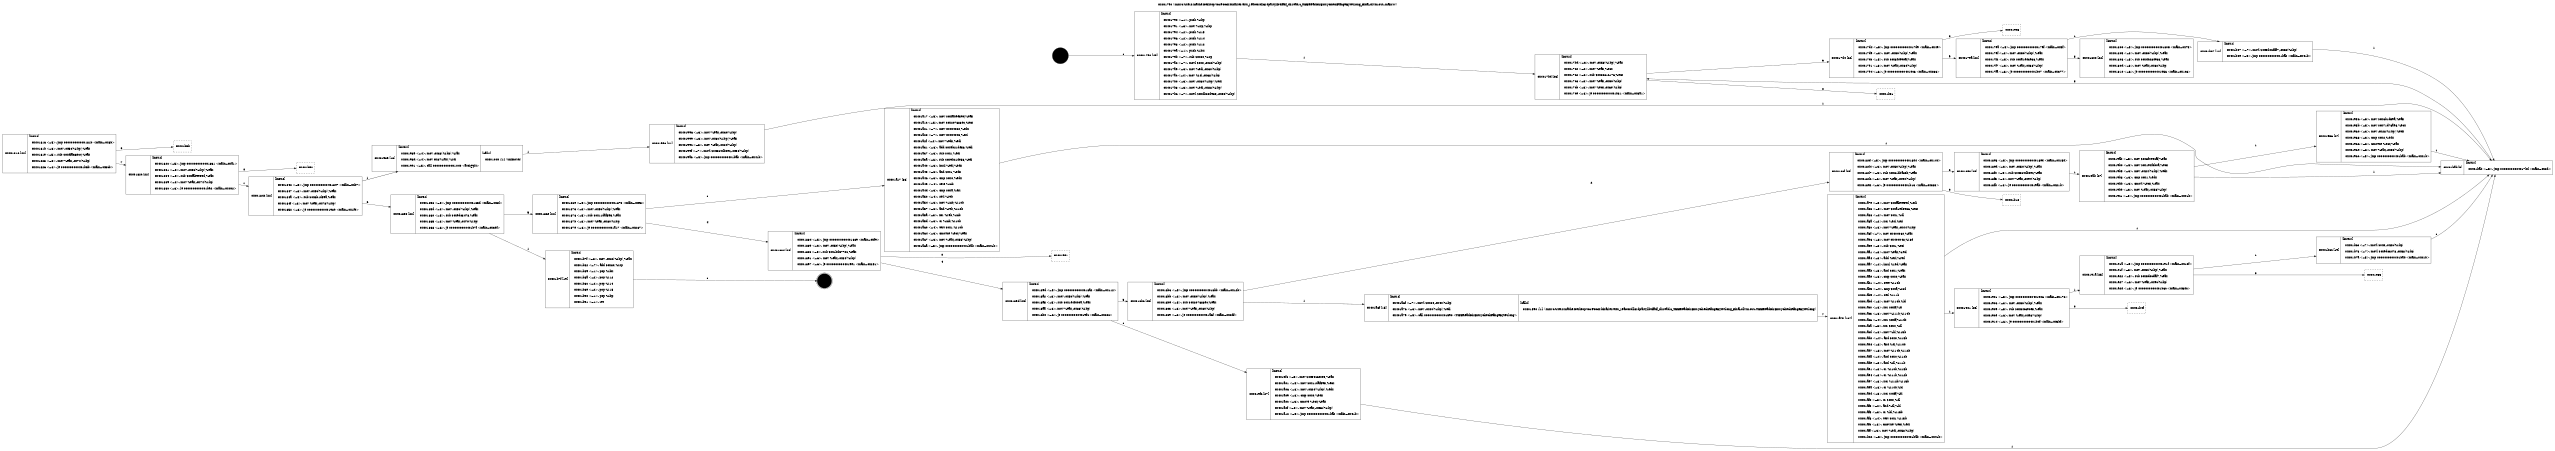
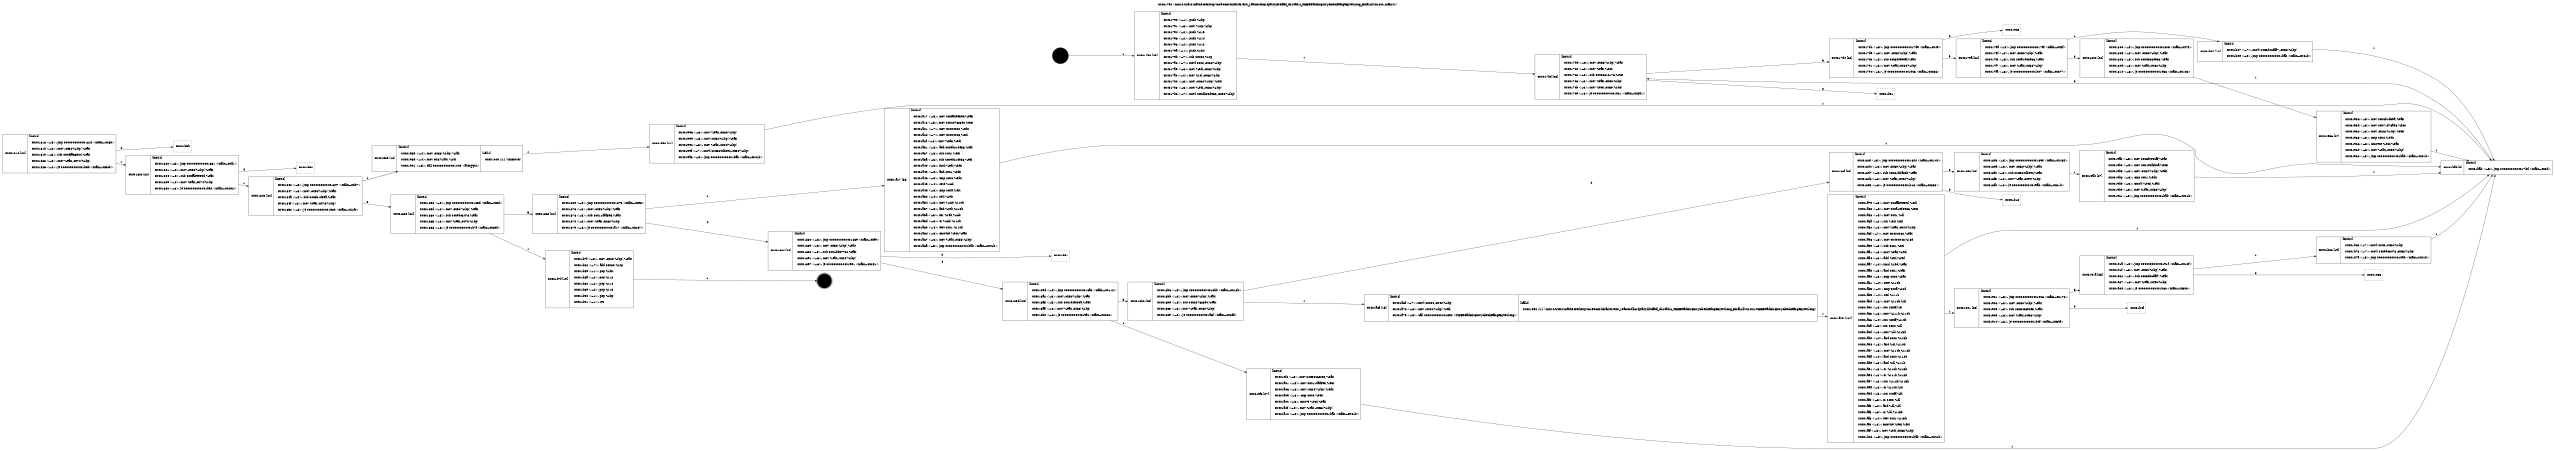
  digraph {
    label="0x401790 (/mnt/c/Users/mathe/Desktop/tcc/POCII/binaries/extr_reactosdll3rdpartylibtifftif_dirread.c_TIFFReadDirEntryCheckRangeByteSlong_Final-ollvm.out::main(0))"
    labelloc=t
    rankdir=LR
    node [shape=record]
    Entry [fillcolor=black height=0.3 shape=circle style=filled width=0.3]
    n2 [label="{\n     0x401790 [45]\l\n     | [instrs]\l\n     &nbsp;&nbsp;0x401790 \<+1\>: push %rbp\l\n     &nbsp;&nbsp;0x401791 \<+3\>: mov %rsp,%rbp\l\n     &nbsp;&nbsp;0x401794 \<+2\>: push %r15\l\n     &nbsp;&nbsp;0x401796 \<+2\>: push %r14\l\n     &nbsp;&nbsp;0x401798 \<+2\>: push %r12\l\n     &nbsp;&nbsp;0x40179a \<+1\>: push %rbx\l\n     &nbsp;&nbsp;0x40179b \<+7\>: sub $0x80,%rsp\l\n     &nbsp;&nbsp;0x4017a2 \<+7\>: movl $0x0,-0x2c(%rbp)\l\n     &nbsp;&nbsp;0x4017a9 \<+3\>: mov %edi,-0x30(%rbp)\l\n     &nbsp;&nbsp;0x4017ac \<+4\>: mov %rsi,-0x38(%rbp)\l\n     &nbsp;&nbsp;0x4017b0 \<+3\>: mov -0x30(%rbp),%edi\l\n     &nbsp;&nbsp;0x4017b3 \<+3\>: mov %edi,-0x28(%rbp)\l\n     &nbsp;&nbsp;0x4017b6 \<+7\>: movl $0xdb28d933,-0x58(%rbp)\l\n  }"]
    n3 [label="{\n     0x4017bd [23]\l\n     | [instrs]\l\n     &nbsp;&nbsp;0x4017bd \<+3\>: mov -0x58(%rbp),%eax\l\n     &nbsp;&nbsp;0x4017c0 \<+2\>: mov %eax,%ecx\l\n     &nbsp;&nbsp;0x4017c2 \<+6\>: sub $0x8661c176,%ecx\l\n     &nbsp;&nbsp;0x4017c8 \<+3\>: mov %eax,-0x5c(%rbp)\l\n     &nbsp;&nbsp;0x4017cb \<+3\>: mov %ecx,-0x60(%rbp)\l\n     &nbsp;&nbsp;0x4017ce \<+6\>: je 0000000000401b31 \<main+0x3a1\>\l\n  }"]
    n4 [label="{\n     0x401b31\l\n  }" style=dashed]
    n5 [label="{\n     0x4017d4 [22]\l\n     | [instrs]\l\n     &nbsp;&nbsp;0x4017d4 \<+5\>: jmp 00000000004017d9 \<main+0x49\>\l\n     &nbsp;&nbsp;0x4017d9 \<+3\>: mov -0x5c(%rbp),%eax\l\n     &nbsp;&nbsp;0x4017dc \<+5\>: sub $0x8f499caf,%eax\l\n     &nbsp;&nbsp;0x4017e1 \<+3\>: mov %eax,-0x64(%rbp)\l\n     &nbsp;&nbsp;0x4017e4 \<+6\>: je 00000000004019c6 \<main+0x236\>\l\n  }"]
    n6 [label="{\n     0x4019c6\l\n  }" style=dashed]
    n7 [label="{\n     0x4017ea [22]\l\n     | [instrs]\l\n     &nbsp;&nbsp;0x4017ea \<+5\>: jmp 00000000004017ef \<main+0x5f\>\l\n     &nbsp;&nbsp;0x4017ef \<+3\>: mov -0x5c(%rbp),%eax\l\n     &nbsp;&nbsp;0x4017f2 \<+5\>: sub $0xa1ed3936,%eax\l\n     &nbsp;&nbsp;0x4017f7 \<+3\>: mov %eax,-0x68(%rbp)\l\n     &nbsp;&nbsp;0x4017fa \<+6\>: je 0000000000401b07 \<main+0x377\>\l\n  }"]
    n8 [label="{\n     0x401b07 [12]\l\n     | [instrs]\l\n     &nbsp;&nbsp;0x401b07 \<+7\>: movl $0x5d0cdaf7,-0x58(%rbp)\l\n     &nbsp;&nbsp;0x401b0e \<+5\>: jmp 0000000000401bab \<main+0x41b\>\l\n  }"]
    n9 [label="{\n     0x401800 [22]\l\n     | [instrs]\l\n     &nbsp;&nbsp;0x401800 \<+5\>: jmp 0000000000401805 \<main+0x75\>\l\n     &nbsp;&nbsp;0x401805 \<+3\>: mov -0x5c(%rbp),%eax\l\n     &nbsp;&nbsp;0x401808 \<+5\>: sub $0xdb28d933,%eax\l\n     &nbsp;&nbsp;0x40180d \<+3\>: mov %eax,-0x6c(%rbp)\l\n     &nbsp;&nbsp;0x401810 \<+6\>: je 0000000000401956 \<main+0x1c6\>\l\n  }"]
    Exit [fillcolor=black height=0.3 peripheries=2 shape=circle style=filled width=0.3]
    n11 [label="{\n     0x401bab [5]\l\n     | [instrs]\l\n     &nbsp;&nbsp;0x401bab \<+5\>: jmp 00000000004017bd \<main+0x2d\>\l\n  }"]
    n12 [label="{\n     0x401956 [27]\l\n     | [instrs]\l\n     &nbsp;&nbsp;0x401956 \<+5\>: mov $0x6b1d59a,%eax\l\n     &nbsp;&nbsp;0x40195b \<+5\>: mov $0x71d76a98,%ecx\l\n     &nbsp;&nbsp;0x401960 \<+3\>: mov -0x28(%rbp),%edx\l\n     &nbsp;&nbsp;0x401963 \<+3\>: cmp $0x2,%edx\l\n     &nbsp;&nbsp;0x401966 \<+3\>: cmovne %ecx,%eax\l\n     &nbsp;&nbsp;0x401969 \<+3\>: mov %eax,-0x58(%rbp)\l\n     &nbsp;&nbsp;0x40196c \<+5\>: jmp 0000000000401bab \<main+0x41b\>\l\n  }"]
    n13 [label="{\n     0x401933\l\n  }" style=dashed]
    n14 [label="{\n     0x401816 [22]\l\n     | [instrs]\l\n     &nbsp;&nbsp;0x401816 \<+5\>: jmp 000000000040181b \<main+0x8b\>\l\n     &nbsp;&nbsp;0x40181b \<+3\>: mov -0x5c(%rbp),%eax\l\n     &nbsp;&nbsp;0x40181e \<+5\>: sub $0xdfa369c4,%eax\l\n     &nbsp;&nbsp;0x401823 \<+3\>: mov %eax,-0x70(%rbp)\l\n     &nbsp;&nbsp;0x401826 \<+6\>: je 0000000000401b5b \<main+0x3cb\>\l\n  }"]
    n15 [label="{\n     0x401b5b\l\n  }" style=dashed]
    n16 [label="{\n     0x40182c [22]\l\n     | [instrs]\l\n     &nbsp;&nbsp;0x40182c \<+5\>: jmp 0000000000401831 \<main+0xa1\>\l\n     &nbsp;&nbsp;0x401831 \<+3\>: mov -0x5c(%rbp),%eax\l\n     &nbsp;&nbsp;0x401834 \<+5\>: sub $0xfab9e59d,%eax\l\n     &nbsp;&nbsp;0x401839 \<+3\>: mov %eax,-0x74(%rbp)\l\n     &nbsp;&nbsp;0x40183c \<+6\>: je 0000000000401b92 \<main+0x402\>\l\n  }"]
    n17 [label="{\n     0x401b6c [19]\l\n     | [instrs]\l\n     &nbsp;&nbsp;0x401b6c \<+7\>: movl $0x0,-0x2c(%rbp)\l\n     &nbsp;&nbsp;0x401b73 \<+7\>: movl $0x9dc3478,-0x58(%rbp)\l\n     &nbsp;&nbsp;0x401b7a \<+5\>: jmp 0000000000401bab \<main+0x41b\>\l\n  }"]
    n18 [label="{\n     0x401b92\l\n  }" style=dashed]
    n19 [label="{\n     0x401842 [22]\l\n     | [instrs]\l\n     &nbsp;&nbsp;0x401842 \<+5\>: jmp 0000000000401847 \<main+0xb7\>\l\n     &nbsp;&nbsp;0x401847 \<+3\>: mov -0x5c(%rbp),%eax\l\n     &nbsp;&nbsp;0x40184a \<+5\>: sub $0x6b1d59a,%eax\l\n     &nbsp;&nbsp;0x40184f \<+3\>: mov %eax,-0x78(%rbp)\l\n     &nbsp;&nbsp;0x401852 \<+6\>: je 0000000000401989 \<main+0x1f9\>\l\n  }"]
    n20 [label="{\n     0x40191a [25]\l\n     | [instrs]\l\n     &nbsp;&nbsp;0x40191a \<+5\>: jmp 000000000040191f \<main+0x18f\>\l\n     &nbsp;&nbsp;0x40191f \<+3\>: mov -0x5c(%rbp),%eax\l\n     &nbsp;&nbsp;0x401922 \<+5\>: sub $0x5d0cdaf7,%eax\l\n     &nbsp;&nbsp;0x401927 \<+6\>: mov %eax,-0x9c(%rbp)\l\n     &nbsp;&nbsp;0x40192d \<+6\>: je 0000000000401b6c \<main+0x3dc\>\l\n  }"]
    n21 [label="{\n     0x401989 [13]\l\n     | [instrs]\l\n     &nbsp;&nbsp;0x401989 \<+4\>: mov -0x38(%rbp),%rax\l\n     &nbsp;&nbsp;0x40198d \<+4\>: mov 0x8(%rax),%rdi\l\n     &nbsp;&nbsp;0x401991 \<+5\>: call 0000000000401040 \<atoi@plt\>\l\n     | [calls]\l\n     &nbsp;&nbsp;0x401040 \{1\} (unknown)\l\n  }"]
    n22 [label="{\n     0x401858 [22]\l\n     | [instrs]\l\n     &nbsp;&nbsp;0x401858 \<+5\>: jmp 000000000040185d \<main+0xcd\>\l\n     &nbsp;&nbsp;0x40185d \<+3\>: mov -0x5c(%rbp),%eax\l\n     &nbsp;&nbsp;0x401860 \<+5\>: sub $0x9dc3478,%eax\l\n     &nbsp;&nbsp;0x401865 \<+3\>: mov %eax,-0x7c(%rbp)\l\n     &nbsp;&nbsp;0x401868 \<+6\>: je 0000000000401b7f \<main+0x3ef\>\l\n  }"]
    n23 [label="{\n     0x401b4f\l\n  }" style=dashed]
    n24 [label="{\n     0x401996 [21]\l\n     | [instrs]\l\n     &nbsp;&nbsp;0x401996 \<+3\>: mov %eax,-0x3c(%rbp)\l\n     &nbsp;&nbsp;0x401999 \<+3\>: mov -0x3c(%rbp),%eax\l\n     &nbsp;&nbsp;0x40199c \<+3\>: mov %eax,-0x24(%rbp)\l\n     &nbsp;&nbsp;0x40199f \<+7\>: movl $0x364db0ec,-0x58(%rbp)\l\n     &nbsp;&nbsp;0x4019a6 \<+5\>: jmp 0000000000401bab \<main+0x41b\>\l\n  }"]
    n25 [label="{\n     0x401b7f [19]\l\n     | [instrs]\l\n     &nbsp;&nbsp;0x401b7f \<+3\>: mov -0x2c(%rbp),%eax\l\n     &nbsp;&nbsp;0x401b82 \<+7\>: add $0x80,%rsp\l\n     &nbsp;&nbsp;0x401b89 \<+1\>: pop %rbx\l\n     &nbsp;&nbsp;0x401b8a \<+2\>: pop %r12\l\n     &nbsp;&nbsp;0x401b8c \<+2\>: pop %r14\l\n     &nbsp;&nbsp;0x401b8e \<+2\>: pop %r15\l\n     &nbsp;&nbsp;0x401b90 \<+1\>: pop %rbp\l\n     &nbsp;&nbsp;0x401b91 \<+1\>: ret\l\n  }"]
    n26 [label="{\n     0x40186e [22]\l\n     | [instrs]\l\n     &nbsp;&nbsp;0x40186e \<+5\>: jmp 0000000000401873 \<main+0xe3\>\l\n     &nbsp;&nbsp;0x401873 \<+3\>: mov -0x5c(%rbp),%eax\l\n     &nbsp;&nbsp;0x401876 \<+5\>: sub $0x11daf595,%eax\l\n     &nbsp;&nbsp;0x40187b \<+3\>: mov %eax,-0x80(%rbp)\l\n     &nbsp;&nbsp;0x40187e \<+6\>: je 0000000000401a17 \<main+0x287\>\l\n  }"]
    n27 [label="{\n     0x401a7e [137]\l\n     | [instrs]\l\n     &nbsp;&nbsp;0x401a7e \<+5\>: mov $0xfab9e59d,%edi\l\n     &nbsp;&nbsp;0x401a83 \<+5\>: mov $0xa1ed3936,%ecx\l\n     &nbsp;&nbsp;0x401a88 \<+2\>: mov $0x1,%dl\l\n     &nbsp;&nbsp;0x401a8a \<+2\>: xor %esi,%esi\l\n     &nbsp;&nbsp;0x401a8c \<+3\>: mov %eax,-0x44(%rbp)\l\n     &nbsp;&nbsp;0x401a8f \<+7\>: mov 0x404060,%eax\l\n     &nbsp;&nbsp;0x401a96 \<+8\>: mov 0x404048,%r8d\l\n     &nbsp;&nbsp;0x401a9e \<+3\>: sub $0x1,%esi\l\n     &nbsp;&nbsp;0x401aa1 \<+3\>: mov %eax,%r9d\l\n     &nbsp;&nbsp;0x401aa4 \<+3\>: add %esi,%r9d\l\n     &nbsp;&nbsp;0x401aa7 \<+4\>: imul %r9d,%eax\l\n     &nbsp;&nbsp;0x401aab \<+3\>: and $0x1,%eax\l\n     &nbsp;&nbsp;0x401aae \<+3\>: cmp $0x0,%eax\l\n     &nbsp;&nbsp;0x401ab1 \<+4\>: sete %r10b\l\n     &nbsp;&nbsp;0x401ab5 \<+4\>: cmp $0xa,%r8d\l\n     &nbsp;&nbsp;0x401ab9 \<+4\>: setl %r11b\l\n     &nbsp;&nbsp;0x401abd \<+3\>: mov %r10b,%bl\l\n     &nbsp;&nbsp;0x401ac0 \<+3\>: xor $0xff,%bl\l\n     &nbsp;&nbsp;0x401ac3 \<+3\>: mov %r11b,%r14b\l\n     &nbsp;&nbsp;0x401ac6 \<+4\>: xor $0xff,%r14b\l\n     &nbsp;&nbsp;0x401aca \<+3\>: xor $0x0,%dl\l\n     &nbsp;&nbsp;0x401acd \<+3\>: mov %bl,%r15b\l\n     &nbsp;&nbsp;0x401ad0 \<+4\>: and $0x0,%r15b\l\n     &nbsp;&nbsp;0x401ad4 \<+3\>: and %dl,%r10b\l\n     &nbsp;&nbsp;0x401ad7 \<+3\>: mov %r14b,%r12b\l\n     &nbsp;&nbsp;0x401ada \<+4\>: and $0x0,%r12b\l\n     &nbsp;&nbsp;0x401ade \<+3\>: and %dl,%r11b\l\n     &nbsp;&nbsp;0x401ae1 \<+3\>: or %r10b,%r15b\l\n     &nbsp;&nbsp;0x401ae4 \<+3\>: or %r11b,%r12b\l\n     &nbsp;&nbsp;0x401ae7 \<+3\>: xor %r12b,%r15b\l\n     &nbsp;&nbsp;0x401aea \<+3\>: or %r14b,%bl\l\n     &nbsp;&nbsp;0x401aed \<+3\>: xor $0xff,%bl\l\n     &nbsp;&nbsp;0x401af0 \<+3\>: or $0x0,%dl\l\n     &nbsp;&nbsp;0x401af3 \<+2\>: and %dl,%bl\l\n     &nbsp;&nbsp;0x401af5 \<+3\>: or %bl,%r15b\l\n     &nbsp;&nbsp;0x401af8 \<+4\>: test $0x1,%r15b\l\n     &nbsp;&nbsp;0x401afc \<+3\>: cmovne %ecx,%edi\l\n     &nbsp;&nbsp;0x401aff \<+3\>: mov %edi,-0x58(%rbp)\l\n     &nbsp;&nbsp;0x401b02 \<+5\>: jmp 0000000000401bab \<main+0x41b\>\l\n  }"]
    n28 [label="{\n     0x401901 [25]\l\n     | [instrs]\l\n     &nbsp;&nbsp;0x401901 \<+5\>: jmp 0000000000401906 \<main+0x176\>\l\n     &nbsp;&nbsp;0x401906 \<+3\>: mov -0x5c(%rbp),%eax\l\n     &nbsp;&nbsp;0x401909 \<+5\>: sub $0x54c6e0e5,%eax\l\n     &nbsp;&nbsp;0x40190e \<+6\>: mov %eax,-0x98(%rbp)\l\n     &nbsp;&nbsp;0x401914 \<+6\>: je 0000000000401b4f \<main+0x3bf\>\l\n  }"]
    n29 [label="{\n     0x401a17 [88]\l\n     | [instrs]\l\n     &nbsp;&nbsp;0x401a17 \<+5\>: mov $0xfab9e59d,%eax\l\n     &nbsp;&nbsp;0x401a1c \<+5\>: mov $0x207688ec,%ecx\l\n     &nbsp;&nbsp;0x401a21 \<+7\>: mov 0x404060,%edx\l\n     &nbsp;&nbsp;0x401a28 \<+7\>: mov 0x404048,%esi\l\n     &nbsp;&nbsp;0x401a2f \<+2\>: mov %edx,%edi\l\n     &nbsp;&nbsp;0x401a31 \<+6\>: add $0x9b21de56,%edi\l\n     &nbsp;&nbsp;0x401a37 \<+3\>: sub $0x1,%edi\l\n     &nbsp;&nbsp;0x401a3a \<+6\>: sub $0x9b21de56,%edi\l\n     &nbsp;&nbsp;0x401a40 \<+3\>: imul %edi,%edx\l\n     &nbsp;&nbsp;0x401a43 \<+3\>: and $0x1,%edx\l\n     &nbsp;&nbsp;0x401a46 \<+3\>: cmp $0x0,%edx\l\n     &nbsp;&nbsp;0x401a49 \<+4\>: sete %r8b\l\n     &nbsp;&nbsp;0x401a4d \<+3\>: cmp $0xa,%esi\l\n     &nbsp;&nbsp;0x401a50 \<+4\>: setl %r9b\l\n     &nbsp;&nbsp;0x401a54 \<+3\>: mov %r8b,%r10b\l\n     &nbsp;&nbsp;0x401a57 \<+3\>: and %r9b,%r10b\l\n     &nbsp;&nbsp;0x401a5a \<+3\>: xor %r9b,%r8b\l\n     &nbsp;&nbsp;0x401a5d \<+3\>: or %r8b,%r10b\l\n     &nbsp;&nbsp;0x401a60 \<+4\>: test $0x1,%r10b\l\n     &nbsp;&nbsp;0x401a64 \<+3\>: cmovne %ecx,%eax\l\n     &nbsp;&nbsp;0x401a67 \<+3\>: mov %eax,-0x58(%rbp)\l\n     &nbsp;&nbsp;0x401a6a \<+5\>: jmp 0000000000401bab \<main+0x41b\>\l\n  }"]
    n30 [label="{\n     0x401884 [25]\l\n     | [instrs]\l\n     &nbsp;&nbsp;0x401884 \<+5\>: jmp 0000000000401889 \<main+0xf9\>\l\n     &nbsp;&nbsp;0x401889 \<+3\>: mov -0x5c(%rbp),%eax\l\n     &nbsp;&nbsp;0x40188c \<+5\>: sub $0x1bd5772c,%eax\l\n     &nbsp;&nbsp;0x401891 \<+6\>: mov %eax,-0x84(%rbp)\l\n     &nbsp;&nbsp;0x401897 \<+6\>: je 00000000004019e1 \<main+0x251\>\l\n  }"]
    n31 [label="{\n     0x4019e1\l\n  }" style=dashed]
    n32 [label="{\n     0x40189d [25]\l\n     | [instrs]\l\n     &nbsp;&nbsp;0x40189d \<+5\>: jmp 00000000004018a2 \<main+0x112\>\l\n     &nbsp;&nbsp;0x4018a2 \<+3\>: mov -0x5c(%rbp),%eax\l\n     &nbsp;&nbsp;0x4018a5 \<+5\>: sub $0x1e4f0b0a,%eax\l\n     &nbsp;&nbsp;0x4018aa \<+6\>: mov %eax,-0x88(%rbp)\l\n     &nbsp;&nbsp;0x4018b0 \<+6\>: je 00000000004019fc \<main+0x26c\>\l\n  }"]
    n33 [label="{\n     0x4019ab [27]\l\n     | [instrs]\l\n     &nbsp;&nbsp;0x4019ab \<+5\>: mov $0x8f499caf,%eax\l\n     &nbsp;&nbsp;0x4019b0 \<+5\>: mov $0x1e4f0b0a,%ecx\l\n     &nbsp;&nbsp;0x4019b5 \<+3\>: mov -0x24(%rbp),%edx\l\n     &nbsp;&nbsp;0x4019b8 \<+3\>: cmp $0x1,%edx\l\n     &nbsp;&nbsp;0x4019bb \<+3\>: cmovl %ecx,%eax\l\n     &nbsp;&nbsp;0x4019be \<+3\>: mov %eax,-0x58(%rbp)\l\n     &nbsp;&nbsp;0x4019c1 \<+5\>: jmp 0000000000401bab \<main+0x41b\>\l\n  }"]
    n34 [label="{\n     0x4019fc [27]\l\n     | [instrs]\l\n     &nbsp;&nbsp;0x4019fc \<+5\>: mov $0x54c6e0e5,%eax\l\n     &nbsp;&nbsp;0x401a01 \<+5\>: mov $0x11daf595,%ecx\l\n     &nbsp;&nbsp;0x401a06 \<+3\>: mov -0x24(%rbp),%edx\l\n     &nbsp;&nbsp;0x401a09 \<+3\>: cmp $0x0,%edx\l\n     &nbsp;&nbsp;0x401a0c \<+3\>: cmove %ecx,%eax\l\n     &nbsp;&nbsp;0x401a0f \<+3\>: mov %eax,-0x58(%rbp)\l\n     &nbsp;&nbsp;0x401a12 \<+5\>: jmp 0000000000401bab \<main+0x41b\>\l\n  }"]
    n35 [label="{\n     0x4018b6 [25]\l\n     | [instrs]\l\n     &nbsp;&nbsp;0x4018b6 \<+5\>: jmp 00000000004018bb \<main+0x12b\>\l\n     &nbsp;&nbsp;0x4018bb \<+3\>: mov -0x5c(%rbp),%eax\l\n     &nbsp;&nbsp;0x4018be \<+5\>: sub $0x207688ec,%eax\l\n     &nbsp;&nbsp;0x4018c3 \<+6\>: mov %eax,-0x8c(%rbp)\l\n     &nbsp;&nbsp;0x4018c9 \<+6\>: je 0000000000401a6f \<main+0x2df\>\l\n  }"]
    n36 [label="{\n     0x4018e8 [25]\l\n     | [instrs]\l\n     &nbsp;&nbsp;0x4018e8 \<+5\>: jmp 00000000004018ed \<main+0x15d\>\l\n     &nbsp;&nbsp;0x4018ed \<+3\>: mov -0x5c(%rbp),%eax\l\n     &nbsp;&nbsp;0x4018f0 \<+5\>: sub $0x364db0ec,%eax\l\n     &nbsp;&nbsp;0x4018f5 \<+6\>: mov %eax,-0x94(%rbp)\l\n     &nbsp;&nbsp;0x4018fb \<+6\>: je 00000000004019ab \<main+0x21b\>\l\n  }"]
    n37 [label="{\n     0x4018cf [25]\l\n     | [instrs]\l\n     &nbsp;&nbsp;0x4018cf \<+5\>: jmp 00000000004018d4 \<main+0x144\>\l\n     &nbsp;&nbsp;0x4018d4 \<+3\>: mov -0x5c(%rbp),%eax\l\n     &nbsp;&nbsp;0x4018d7 \<+5\>: sub $0x31bba83b,%eax\l\n     &nbsp;&nbsp;0x4018dc \<+6\>: mov %eax,-0x90(%rbp)\l\n     &nbsp;&nbsp;0x4018e2 \<+6\>: je 0000000000401b13 \<main+0x383\>\l\n  }"]
    n38 [label="{\n     0x401a6f [15]\l\n     | [instrs]\l\n     &nbsp;&nbsp;0x401a6f \<+7\>: movl $0x64,-0x40(%rbp)\l\n     &nbsp;&nbsp;0x401a76 \<+3\>: mov -0x40(%rbp),%edi\l\n     &nbsp;&nbsp;0x401a79 \<+5\>: call 0000000000401590 \<TIFFReadDirEntryCheckRangeByteSlong\>\l\n     | [calls]\l\n     &nbsp;&nbsp;0x401590 \{1\} (/mnt/c/Users/mathe/Desktop/tcc/POCII/binaries/extr_reactosdll3rdpartylibtifftif_dirread.c_TIFFReadDirEntryCheckRangeByteSlong_Final-ollvm.out::TIFFReadDirEntryCheckRangeByteSlong)\l\n  }"]
    n39 [label="{\n     0x401b13\l\n  }" style=dashed]
    Entry -> n2 [label=" 1"]
    n2 -> n3 [label=" 1"]
    n3 -> n4 [label=" 0"]
    n3 -> n5 [label=" 9"]
    n5 -> n6 [label=" 0"]
    n5 -> n7 [label=" 9"]
    n7 -> n8 [label=" 1"]
    n7 -> n9 [label=" 8"]
    n8 -> n11 [label=" 1"]
-   n33 -> n12 [label=" 1"]
+   n9 -> n12 [label=" 1"]
    n11 -> n3 [label=" 8"]
    n12 -> n11 [label=" 1"]
    n14 -> n15 [label=" 0"]
    n14 -> n16 [label=" 7"]
    n16 -> n18 [label=" 0"]
    n16 -> n19 [label=" 7"]
    n17 -> n11 [label=" 1"]
    n19 -> n21 [label=" 1"]
    n19 -> n22 [label=" 6"]
    n20 -> n13 [label=" 0"]
    n20 -> n17 [label=" 1"]
    n21 -> n24 [label=" 1"]
    n22 -> n25 [label=" 1"]
    n22 -> n26 [label=" 5"]
    n24 -> n11 [label=" 1"]
    n25 -> Exit [label=" 1"]
    n26 -> n29 [label=" 1"]
    n26 -> n30 [label=" 4"]
    n27 -> n11 [label=" 1"]
    n27 -> n28 [label=" 1"]
-   n28 -> n20 [label=" 1"]
+   n28 -> n20 [label=" 6"]
    n28 -> n23 [label=" 0"]
    n29 -> n11 [label=" 1"]
    n30 -> n31 [label=" 0"]
    n30 -> n32 [label=" 4"]
    n32 -> n34 [label=" 1"]
    n32 -> n35 [label=" 3"]
    n33 -> n11 [label=" 1"]
    n34 -> n11 [label=" 1"]
    n35 -> n37 [label=" 2"]
    n35 -> n38 [label=" 1"]
    n36 -> n33 [label=" 1"]
    n37 -> n36 [label=" 2"]
    n37 -> n39 [label=" 0"]
    n38 -> n27 [label=" 7"]
  }
